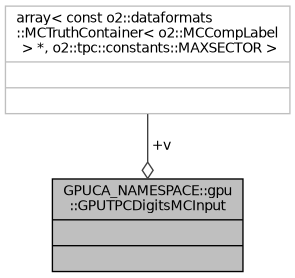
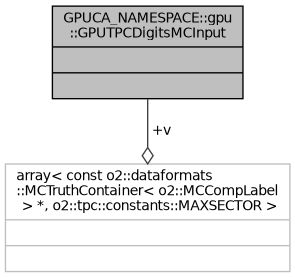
  digraph {
    node [fontname=Helvetica fontsize=10 shape=record]
    n1 [color=black fillcolor=grey75 fontcolor=black height=0.2 label="{GPUCA_NAMESPACE::gpu\l::GPUTPCDigitsMCInput\n||}" style=filled width=0.4]
    n2 [color=grey75 height=0.2 label="{array\< const o2::dataformats\l::MCTruthContainer\< o2::MCCompLabel\l \> *, o2::tpc::constants::MAXSECTOR \>\n||}" width=0.4]
-   n2 -> n1 [arrowhead=odiamond color=grey25 fontname=Helvetica fontsize=10 label=" +v" labelfontname=Helvetica labelfontsize=10 style=solid]
+   n1 -> n2 [arrowhead=odiamond color=grey25 fontname=Helvetica fontsize=10 label=" +v" labelfontname=Helvetica labelfontsize=10 style=solid]
  }
